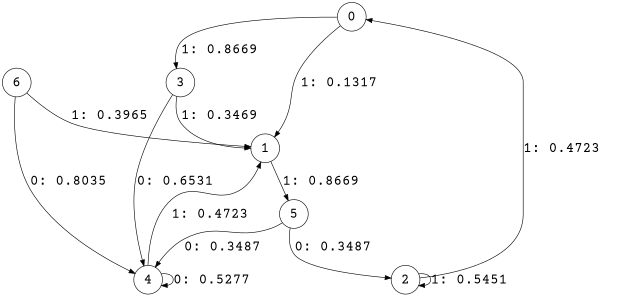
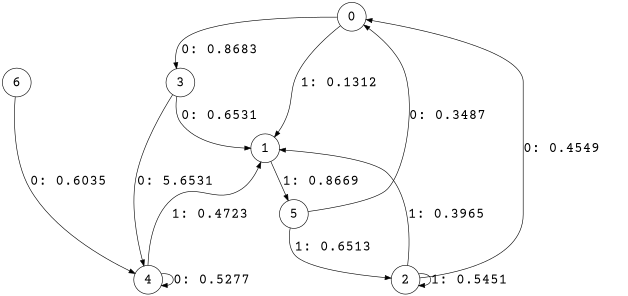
  digraph {
    fontname="Courier Prime"
    node [fontname="Courier Prime" fontsize=24 shape=circle]
    edge [fontname="Courier Prime" fontsize=24]
    0
    3
    1
    4
    5
    2
    6
-   0 -> 3 [label="1: 0.8669   "]
-   0 -> 1 [label="1: 0.1317   "]
-   3 -> 1 [label="1: 0.3469   "]
-   3 -> 4 [label="0: 0.6531   "]
+   0 -> 3 [label="0: 0.8683   "]
+   0 -> 1 [label="1: 0.1312   "]
+   3 -> 1 [label="0: 0.6531   "]
+   3 -> 4 [label="0: 5.6531   "]
    1 -> 5 [label="1: 0.8669   "]
    4 -> 1 [label="1: 0.4723   "]
    4 -> 4 [label="0: 0.5277   "]
-   5 -> 4 [label="0: 0.3487   "]
-   5 -> 2 [label="0: 0.3487   "]
-   2 -> 0 [label="1: 0.4723   "]
+   5 -> 0 [label="0: 0.3487   "]
+   5 -> 2 [label="1: 0.6513   "]
+   2 -> 0 [label="0: 0.4549   "]
    2 -> 2 [label="1: 0.5451   "]
-   6 -> 1 [label="1: 0.3965   "]
-   6 -> 4 [label="0: 0.8035   "]
+   2 -> 1 [label="1: 0.3965   "]
+   6 -> 4 [label="0: 0.6035   "]
  }
